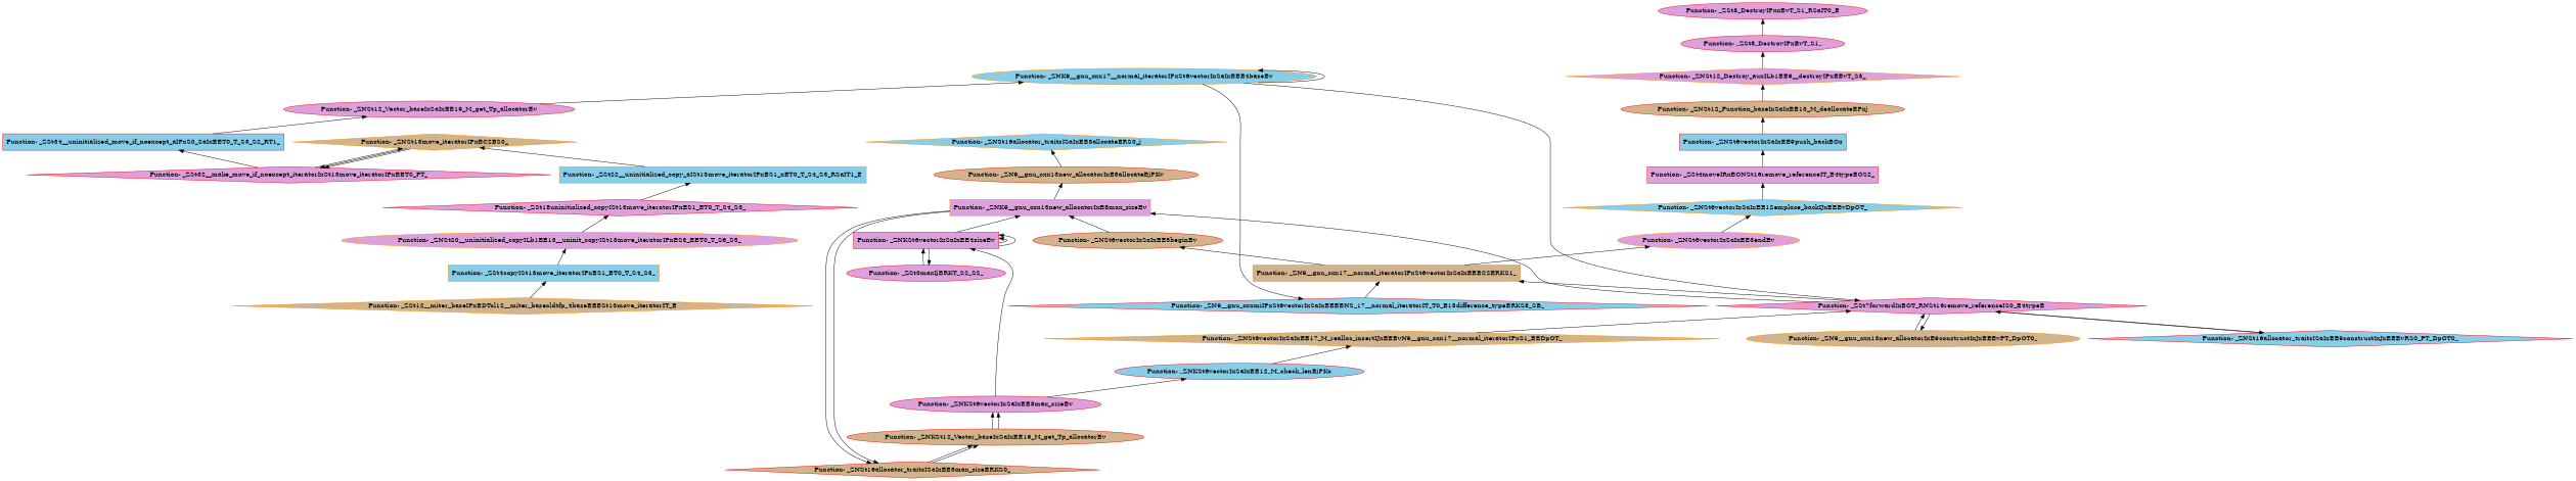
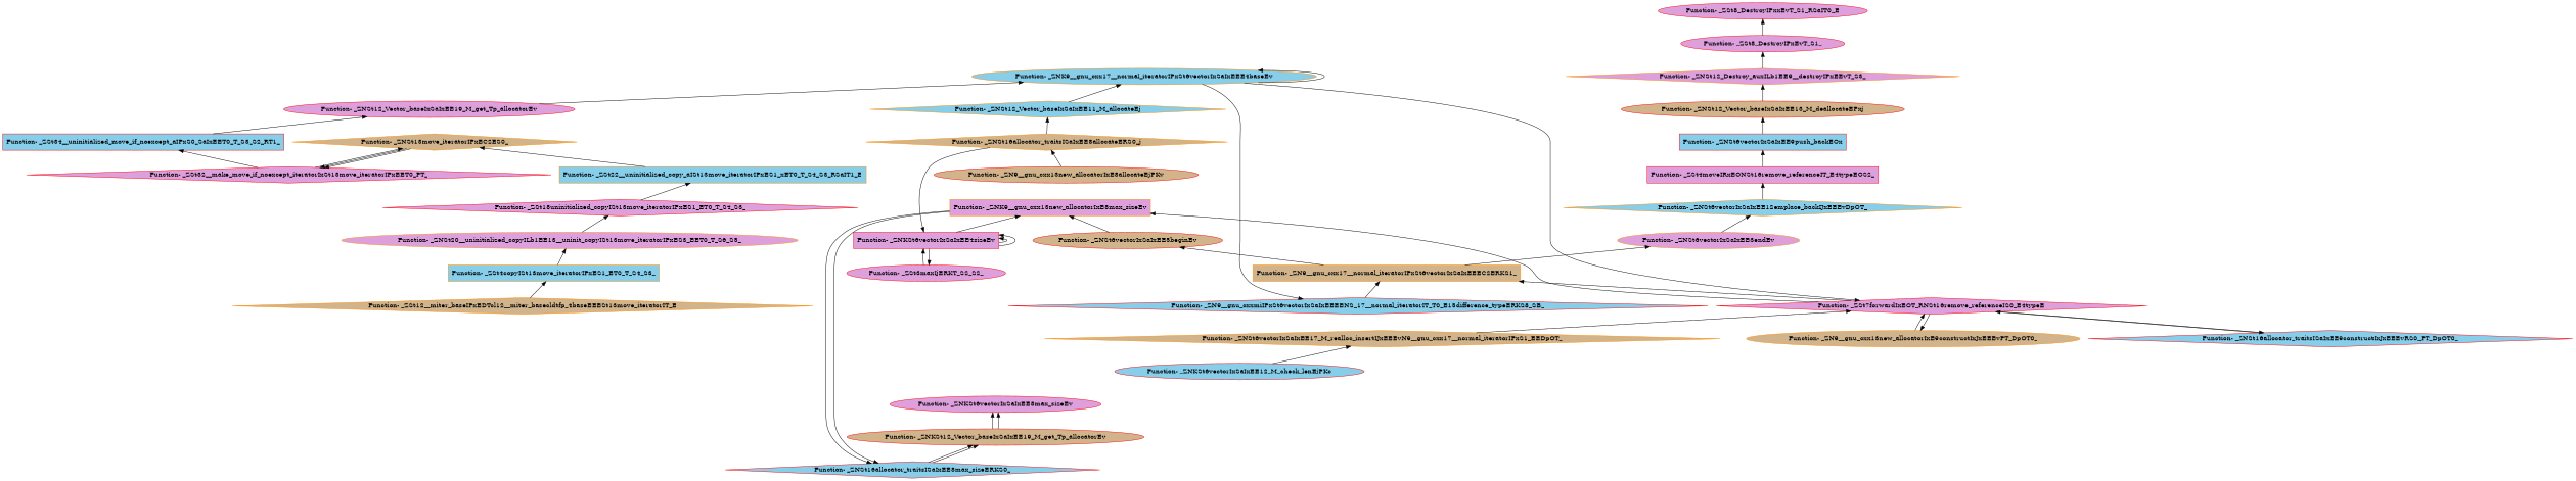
  digraph {
    node [color=red fillcolor=plum shape=ellipse style=filled]
    edge [dir=back]
    "Function- _ZSt4copyISt13move_iteratorIPxES1_ET0_T_S4_S3_" [color=darkorange fillcolor=skyblue shape=box]
    "Function- _ZSt12__miter_baseIPxEDTcl12__miter_basecldtfp_4baseEEESt13move_iteratorIT_E" [color=darkorange fillcolor=tan shape=diamond]
    "Function- _ZNSt20__uninitialized_copyILb1EE13__uninit_copyISt13move_iteratorIPxES3_EET0_T_S6_S5_" [color=darkorange]
    "Function- _ZSt18uninitialized_copyISt13move_iteratorIPxES1_ET0_T_S4_S3_" [shape=diamond]
    "Function- _ZSt22__uninitialized_copy_aISt13move_iteratorIPxES1_xET0_T_S4_S3_RSaIT1_E" [color=darkorange fillcolor=skyblue shape=box]
    "Function- _ZNSt13move_iteratorIPxEC2ES0_" [color=darkorange fillcolor=tan shape=diamond]
    "Function- _ZSt32__make_move_if_noexcept_iteratorIxSt13move_iteratorIPxEET0_PT_" [shape=diamond]
    "Function- _ZSt34__uninitialized_move_if_noexcept_aIPxS0_SaIxEET0_T_S3_S2_RT1_" [fillcolor=skyblue shape=box]
    "Function- _ZNSt12_Vector_baseIxSaIxEE19_M_get_Tp_allocatorEv"
    "Function- _ZNK9__gnu_cxx17__normal_iteratorIPxSt6vectorIxSaIxEEE4baseEv" [color=darkorange fillcolor=skyblue]
-   "Function- _ZNSt16allocator_traitsISaIxEE8allocateERS0_j" [color=darkorange fillcolor=skyblue shape=diamond]
+   "Function- _ZNSt12_Vector_baseIxSaIxEE11_M_allocateEj" [color=darkorange fillcolor=skyblue shape=diamond]
+   "Function- _ZNSt16allocator_traitsISaIxEE8allocateERS0_j" [color=darkorange fillcolor=tan shape=diamond]
    "Function- _ZSt7forwardIxEOT_RNSt16remove_referenceIS0_E4typeE" [shape=diamond]
    "Function- _ZN9__gnu_cxx13new_allocatorIxE9constructIxJxEEEvPT_DpOT0_" [color=darkorange fillcolor=tan]
    "Function- _ZNSt16allocator_traitsISaIxEE9constructIxJxEEEvRS0_PT_DpOT0_" [fillcolor=skyblue shape=diamond]
    "Function- _ZNSt6vectorIxSaIxEE17_M_realloc_insertIJxEEEvN9__gnu_cxx17__normal_iteratorIPxS1_EEDpOT_" [color=darkorange fillcolor=tan shape=diamond]
    "Function- _ZNKSt6vectorIxSaIxEE12_M_check_lenEjPKc" [fillcolor=skyblue]
    "Function- _ZNK9__gnu_cxx13new_allocatorIxE8max_sizeEv" [color=darkorange shape=box]
    "Function- _ZNSt6vectorIxSaIxEE5beginEv" [fillcolor=tan]
    "Function- _ZNKSt6vectorIxSaIxEE4sizeEv" [shape=box]
    "Function- _ZN9__gnu_cxx17__normal_iteratorIPxSt6vectorIxSaIxEEEC2ERKS1_" [color=darkorange fillcolor=tan shape=box]
    "Function- _ZNKSt6vectorIxSaIxEE8max_sizeEv"
    "Function- _ZSt3maxIjERKT_S2_S2_"
    "Function- _ZN9__gnu_cxx13new_allocatorIxE8allocateEjPKv" [fillcolor=tan]
    "Function- _ZN9__gnu_cxxmiIPxSt6vectorIxSaIxEEEENS_17__normal_iteratorIT_T0_E15difference_typeERKS8_SB_" [fillcolor=skyblue shape=diamond]
-   "Function- _ZNSt16allocator_traitsISaIxEE8max_sizeERKS0_" [fillcolor=tan shape=diamond]
+   "Function- _ZNSt16allocator_traitsISaIxEE8max_sizeERKS0_" [fillcolor=skyblue shape=diamond]
    "Function- _ZNKSt12_Vector_baseIxSaIxEE19_M_get_Tp_allocatorEv" [fillcolor=tan]
    "Function- _ZNSt6vectorIxSaIxEE3endEv" [color=darkorange]
    "Function- _ZNSt6vectorIxSaIxEE12emplace_backIJxEEEvDpOT_" [color=darkorange fillcolor=skyblue shape=diamond]
    "Function- _ZSt4moveIRxEONSt16remove_referenceIT_E4typeEOS2_" [shape=box]
    "Function- _ZNSt6vectorIxSaIxEE9push_backEOx" [fillcolor=skyblue shape=box]
-   "Function- _ZNSt12_Vector_baseIxSaIxEE13_M_deallocateEPxj" [fillcolor=tan label="Function- _ZNSt12_Function_baseIxSaIxEE13_M_deallocateEPxj"]
+   "Function- _ZNSt12_Vector_baseIxSaIxEE13_M_deallocateEPxj" [fillcolor=tan]
    "Function- _ZNSt12_Destroy_auxILb1EE9__destroyIPxEEvT_S3_" [color=darkorange shape=diamond]
    "Function- _ZSt8_DestroyIPxEvT_S1_"
    "Function- _ZSt8_DestroyIPxxEvT_S1_RSaIT0_E"
    "Function- _ZSt4copyISt13move_iteratorIPxES1_ET0_T_S4_S3_" -> "Function- _ZSt12__miter_baseIPxEDTcl12__miter_basecldtfp_4baseEEESt13move_iteratorIT_E"
    "Function- _ZNSt20__uninitialized_copyILb1EE13__uninit_copyISt13move_iteratorIPxES3_EET0_T_S6_S5_" -> "Function- _ZSt4copyISt13move_iteratorIPxES1_ET0_T_S4_S3_"
    "Function- _ZSt18uninitialized_copyISt13move_iteratorIPxES1_ET0_T_S4_S3_" -> "Function- _ZNSt20__uninitialized_copyILb1EE13__uninit_copyISt13move_iteratorIPxES3_EET0_T_S6_S5_"
    "Function- _ZSt22__uninitialized_copy_aISt13move_iteratorIPxES1_xET0_T_S4_S3_RSaIT1_E" -> "Function- _ZSt18uninitialized_copyISt13move_iteratorIPxES1_ET0_T_S4_S3_"
    "Function- _ZNSt13move_iteratorIPxEC2ES0_" -> "Function- _ZSt22__uninitialized_copy_aISt13move_iteratorIPxES1_xET0_T_S4_S3_RSaIT1_E"
    "Function- _ZNSt13move_iteratorIPxEC2ES0_" -> "Function- _ZSt32__make_move_if_noexcept_iteratorIxSt13move_iteratorIPxEET0_PT_"
    "Function- _ZSt32__make_move_if_noexcept_iteratorIxSt13move_iteratorIPxEET0_PT_" -> "Function- _ZNSt13move_iteratorIPxEC2ES0_"
    "Function- _ZSt32__make_move_if_noexcept_iteratorIxSt13move_iteratorIPxEET0_PT_" -> "Function- _ZNSt13move_iteratorIPxEC2ES0_"
    "Function- _ZSt34__uninitialized_move_if_noexcept_aIPxS0_SaIxEET0_T_S3_S2_RT1_" -> "Function- _ZSt32__make_move_if_noexcept_iteratorIxSt13move_iteratorIPxEET0_PT_"
    "Function- _ZNSt12_Vector_baseIxSaIxEE19_M_get_Tp_allocatorEv" -> "Function- _ZSt34__uninitialized_move_if_noexcept_aIPxS0_SaIxEET0_T_S3_S2_RT1_"
    "Function- _ZNK9__gnu_cxx17__normal_iteratorIPxSt6vectorIxSaIxEEE4baseEv" -> "Function- _ZNSt12_Vector_baseIxSaIxEE19_M_get_Tp_allocatorEv"
    "Function- _ZNK9__gnu_cxx17__normal_iteratorIPxSt6vectorIxSaIxEEE4baseEv" -> "Function- _ZNK9__gnu_cxx17__normal_iteratorIPxSt6vectorIxSaIxEEE4baseEv"
+   "Function- _ZNK9__gnu_cxx17__normal_iteratorIPxSt6vectorIxSaIxEEE4baseEv" -> "Function- _ZNSt12_Vector_baseIxSaIxEE11_M_allocateEj"
+   "Function- _ZNSt12_Vector_baseIxSaIxEE11_M_allocateEj" -> "Function- _ZNSt16allocator_traitsISaIxEE8allocateERS0_j"
    "Function- _ZNSt16allocator_traitsISaIxEE8allocateERS0_j" -> "Function- _ZN9__gnu_cxx13new_allocatorIxE8allocateEjPKv"
    "Function- _ZSt7forwardIxEOT_RNSt16remove_referenceIS0_E4typeE" -> "Function- _ZNK9__gnu_cxx17__normal_iteratorIPxSt6vectorIxSaIxEEE4baseEv"
    "Function- _ZSt7forwardIxEOT_RNSt16remove_referenceIS0_E4typeE" -> "Function- _ZN9__gnu_cxx13new_allocatorIxE9constructIxJxEEEvPT_DpOT0_"
    "Function- _ZSt7forwardIxEOT_RNSt16remove_referenceIS0_E4typeE" -> "Function- _ZNSt16allocator_traitsISaIxEE9constructIxJxEEEvRS0_PT_DpOT0_"
    "Function- _ZSt7forwardIxEOT_RNSt16remove_referenceIS0_E4typeE" -> "Function- _ZNSt6vectorIxSaIxEE17_M_realloc_insertIJxEEEvN9__gnu_cxx17__normal_iteratorIPxS1_EEDpOT_"
    "Function- _ZN9__gnu_cxx13new_allocatorIxE9constructIxJxEEEvPT_DpOT0_" -> "Function- _ZSt7forwardIxEOT_RNSt16remove_referenceIS0_E4typeE"
    "Function- _ZNSt16allocator_traitsISaIxEE9constructIxJxEEEvRS0_PT_DpOT0_" -> "Function- _ZSt7forwardIxEOT_RNSt16remove_referenceIS0_E4typeE"
    "Function- _ZNSt6vectorIxSaIxEE17_M_realloc_insertIJxEEEvN9__gnu_cxx17__normal_iteratorIPxS1_EEDpOT_" -> "Function- _ZNKSt6vectorIxSaIxEE12_M_check_lenEjPKc"
-   "Function- _ZNKSt6vectorIxSaIxEE12_M_check_lenEjPKc" -> "Function- _ZNKSt6vectorIxSaIxEE8max_sizeEv"
    "Function- _ZNK9__gnu_cxx13new_allocatorIxE8max_sizeEv" -> "Function- _ZSt7forwardIxEOT_RNSt16remove_referenceIS0_E4typeE"
    "Function- _ZNK9__gnu_cxx13new_allocatorIxE8max_sizeEv" -> "Function- _ZNSt6vectorIxSaIxEE5beginEv"
    "Function- _ZNK9__gnu_cxx13new_allocatorIxE8max_sizeEv" -> "Function- _ZNKSt6vectorIxSaIxEE4sizeEv"
    "Function- _ZNSt6vectorIxSaIxEE5beginEv" -> "Function- _ZN9__gnu_cxx17__normal_iteratorIPxSt6vectorIxSaIxEEEC2ERKS1_"
    "Function- _ZNKSt6vectorIxSaIxEE4sizeEv" -> "Function- _ZNKSt6vectorIxSaIxEE4sizeEv"
    "Function- _ZNKSt6vectorIxSaIxEE4sizeEv" -> "Function- _ZNKSt6vectorIxSaIxEE4sizeEv"
-   "Function- _ZNKSt6vectorIxSaIxEE4sizeEv" -> "Function- _ZNKSt6vectorIxSaIxEE8max_sizeEv"
+   "Function- _ZNKSt6vectorIxSaIxEE4sizeEv" -> "Function- _ZNSt16allocator_traitsISaIxEE8allocateERS0_j"
    "Function- _ZNKSt6vectorIxSaIxEE4sizeEv" -> "Function- _ZSt3maxIjERKT_S2_S2_"
    "Function- _ZN9__gnu_cxx17__normal_iteratorIPxSt6vectorIxSaIxEEEC2ERKS1_" -> "Function- _ZSt7forwardIxEOT_RNSt16remove_referenceIS0_E4typeE"
    "Function- _ZN9__gnu_cxx17__normal_iteratorIPxSt6vectorIxSaIxEEEC2ERKS1_" -> "Function- _ZN9__gnu_cxxmiIPxSt6vectorIxSaIxEEEENS_17__normal_iteratorIT_T0_E15difference_typeERKS8_SB_"
    "Function- _ZNKSt6vectorIxSaIxEE8max_sizeEv" -> "Function- _ZNKSt12_Vector_baseIxSaIxEE19_M_get_Tp_allocatorEv"
    "Function- _ZNKSt6vectorIxSaIxEE8max_sizeEv" -> "Function- _ZNKSt12_Vector_baseIxSaIxEE19_M_get_Tp_allocatorEv"
    "Function- _ZSt3maxIjERKT_S2_S2_" -> "Function- _ZNKSt6vectorIxSaIxEE4sizeEv"
-   "Function- _ZN9__gnu_cxx13new_allocatorIxE8allocateEjPKv" -> "Function- _ZNK9__gnu_cxx13new_allocatorIxE8max_sizeEv"
    "Function- _ZN9__gnu_cxxmiIPxSt6vectorIxSaIxEEEENS_17__normal_iteratorIT_T0_E15difference_typeERKS8_SB_" -> "Function- _ZNK9__gnu_cxx17__normal_iteratorIPxSt6vectorIxSaIxEEE4baseEv"
    "Function- _ZNSt16allocator_traitsISaIxEE8max_sizeERKS0_" -> "Function- _ZNK9__gnu_cxx13new_allocatorIxE8max_sizeEv"
    "Function- _ZNSt16allocator_traitsISaIxEE8max_sizeERKS0_" -> "Function- _ZNK9__gnu_cxx13new_allocatorIxE8max_sizeEv"
    "Function- _ZNKSt12_Vector_baseIxSaIxEE19_M_get_Tp_allocatorEv" -> "Function- _ZNSt16allocator_traitsISaIxEE8max_sizeERKS0_"
    "Function- _ZNKSt12_Vector_baseIxSaIxEE19_M_get_Tp_allocatorEv" -> "Function- _ZNSt16allocator_traitsISaIxEE8max_sizeERKS0_"
    "Function- _ZNSt6vectorIxSaIxEE3endEv" -> "Function- _ZN9__gnu_cxx17__normal_iteratorIPxSt6vectorIxSaIxEEEC2ERKS1_"
    "Function- _ZNSt6vectorIxSaIxEE12emplace_backIJxEEEvDpOT_" -> "Function- _ZNSt6vectorIxSaIxEE3endEv"
    "Function- _ZSt4moveIRxEONSt16remove_referenceIT_E4typeEOS2_" -> "Function- _ZNSt6vectorIxSaIxEE12emplace_backIJxEEEvDpOT_"
    "Function- _ZNSt6vectorIxSaIxEE9push_backEOx" -> "Function- _ZSt4moveIRxEONSt16remove_referenceIT_E4typeEOS2_"
    "Function- _ZNSt12_Vector_baseIxSaIxEE13_M_deallocateEPxj" -> "Function- _ZNSt6vectorIxSaIxEE9push_backEOx"
    "Function- _ZNSt12_Destroy_auxILb1EE9__destroyIPxEEvT_S3_" -> "Function- _ZNSt12_Vector_baseIxSaIxEE13_M_deallocateEPxj"
    "Function- _ZSt8_DestroyIPxEvT_S1_" -> "Function- _ZNSt12_Destroy_auxILb1EE9__destroyIPxEEvT_S3_"
    "Function- _ZSt8_DestroyIPxxEvT_S1_RSaIT0_E" -> "Function- _ZSt8_DestroyIPxEvT_S1_"
  }
